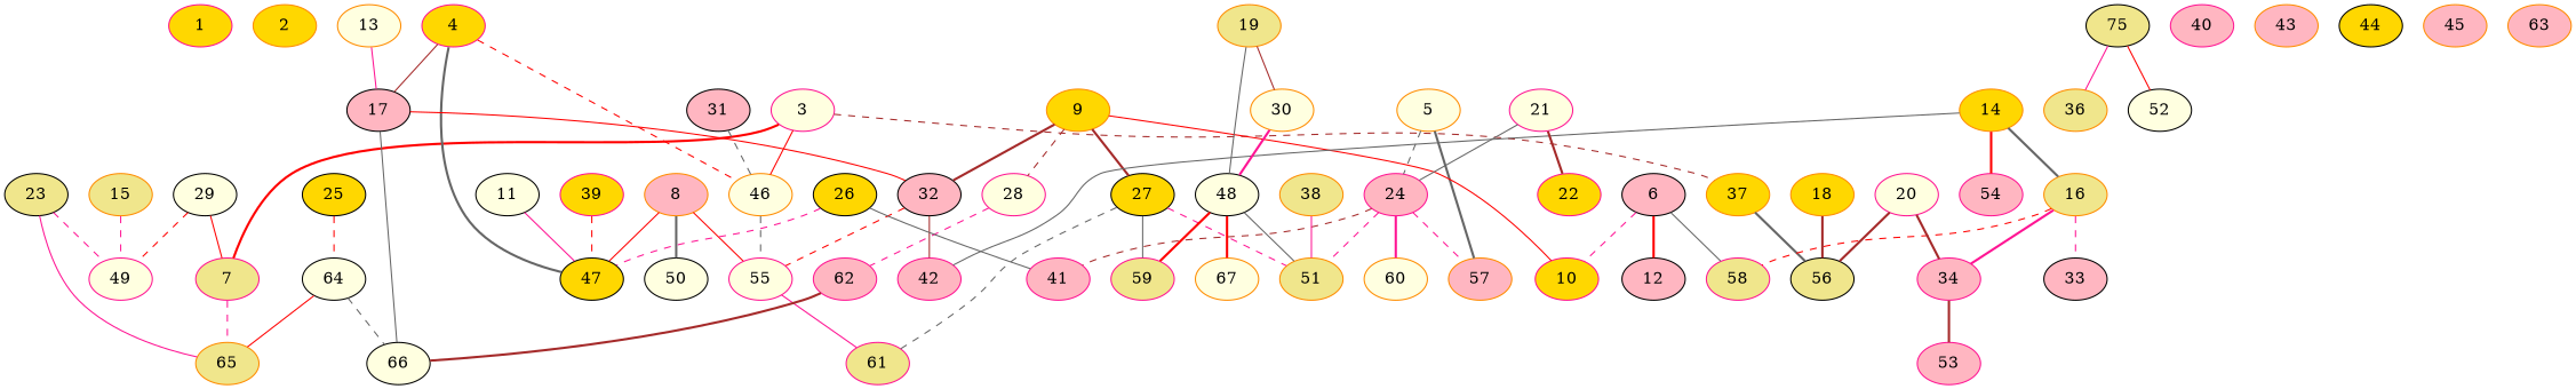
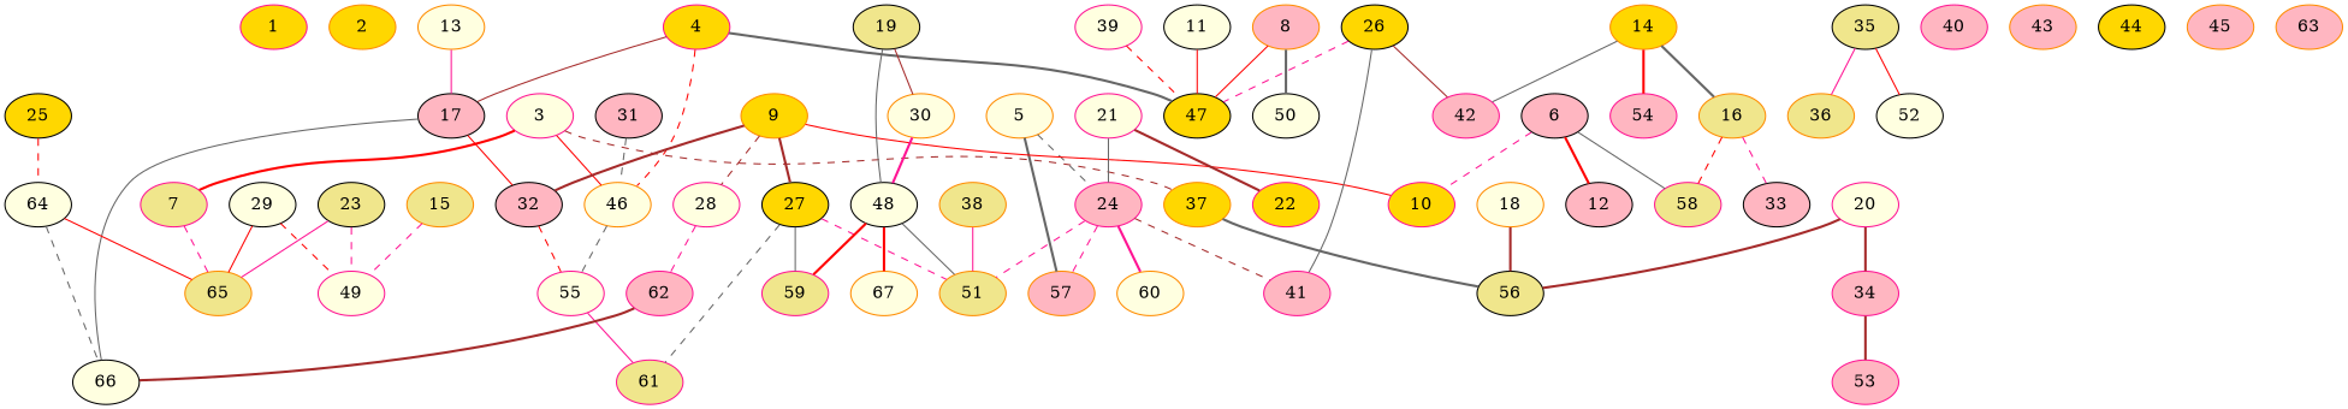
  graph {
    node [color=deeppink fillcolor=lightyellow style=filled]
    edge [color=red style=solid]
    1 [fillcolor=gold]
    2 [color=darkorange fillcolor=gold]
    3
    7 [fillcolor=khaki]
    37 [color=darkorange fillcolor=gold]
    46 [color=darkorange]
    65 [color=darkorange fillcolor=khaki]
    56 [color=black fillcolor=khaki]
    55
    4 [fillcolor=gold]
    17 [color=black fillcolor=lightpink]
    47 [color=black fillcolor=gold]
    32 [color=black fillcolor=lightpink]
    66 [color=black]
    24 [fillcolor=lightpink]
    5 [color=darkorange]
    57 [color=darkorange fillcolor=lightpink]
    41 [fillcolor=lightpink]
    51 [color=darkorange fillcolor=khaki]
    60 [color=darkorange]
    6 [color=black fillcolor=lightpink]
    10 [fillcolor=gold]
    12 [color=black fillcolor=lightpink]
    58 [fillcolor=khaki]
    8 [color=darkorange fillcolor=lightpink]
    50 [color=black]
    61 [fillcolor=khaki]
    9 [color=darkorange fillcolor=gold]
    27 [color=black fillcolor=gold]
    28
    59 [fillcolor=khaki]
    62 [fillcolor=lightpink]
    42 [fillcolor=lightpink]
    11 [color=black]
    13 [color=darkorange]
    14 [color=darkorange fillcolor=gold]
    16 [color=darkorange fillcolor=khaki]
    54 [fillcolor=lightpink]
    33 [color=black fillcolor=lightpink]
    34 [fillcolor=lightpink]
    15 [color=darkorange fillcolor=khaki]
    49
    53 [fillcolor=lightpink]
-   18 [color=darkorange fillcolor=gold]
-   19 [color=darkorange fillcolor=khaki]
+   18 [color=darkorange]
+   19 [color=black fillcolor=khaki]
    30 [color=darkorange]
    48 [color=black]
    67 [color=darkorange]
    20
    21
    22 [fillcolor=gold]
    23 [color=black fillcolor=khaki]
    25 [color=black fillcolor=gold]
    64 [color=black]
    26 [color=black fillcolor=gold]
    29 [color=black]
    31 [color=black fillcolor=lightpink]
-   35 [color=black fillcolor=khaki label=75]
+   35 [color=black fillcolor=khaki]
    36 [color=darkorange fillcolor=khaki]
    52 [color=black]
    38 [color=darkorange fillcolor=khaki]
-   39 [fillcolor=gold]
+   39
    40 [fillcolor=lightpink]
    43 [color=darkorange fillcolor=lightpink]
    44 [color=black fillcolor=gold]
    45 [color=darkorange fillcolor=lightpink]
    63 [color=darkorange fillcolor=lightpink]
    3 -- 7 [style=bold]
    3 -- 37 [color=brown style=dashed]
    3 -- 46
    7 -- 65 [color=deeppink style=dashed]
    37 -- 56 [color=gray40 style=bold]
    46 -- 55 [color=gray40 style=dashed]
    55 -- 61 [color=deeppink]
    4 -- 46 [style=dashed]
    4 -- 17 [color=brown]
    4 -- 47 [color=gray40 style=bold]
    17 -- 32
    17 -- 66 [color=gray40]
    32 -- 55 [style=dashed]
-   32 -- 42 [color=brown]
+   26 -- 42 [color=brown]
    24 -- 57 [color=deeppink style=dashed]
    24 -- 41 [color=brown style=dashed]
    24 -- 51 [color=deeppink style=dashed]
    24 -- 60 [color=deeppink style=bold]
    5 -- 24 [color=gray40 style=dashed]
    5 -- 57 [color=gray40 style=bold]
    6 -- 10 [color=deeppink style=dashed]
    6 -- 12 [style=bold]
    6 -- 58 [color=gray40]
-   8 -- 55
    8 -- 47
    8 -- 50 [color=gray40 style=bold]
    9 -- 32 [color=brown style=bold]
    9 -- 10
    9 -- 27 [color=brown style=bold]
    9 -- 28 [color=brown style=dashed]
    27 -- 51 [color=deeppink style=dashed]
    27 -- 61 [color=gray40 style=dashed]
    27 -- 59 [color=gray40]
    28 -- 62 [color=deeppink style=dashed]
    62 -- 66 [color=brown style=bold]
-   11 -- 47 [color=deeppink]
+   11 -- 47
    13 -- 17 [color=deeppink]
    14 -- 42 [color=gray40]
    14 -- 16 [color=gray40 style=bold]
    14 -- 54 [style=bold]
    16 -- 58 [style=dashed]
    16 -- 33 [color=deeppink style=dashed]
-   16 -- 34 [color=deeppink style=bold]
    34 -- 53 [color=brown style=bold]
    15 -- 49 [color=deeppink style=dashed]
    18 -- 56 [color=brown style=bold]
    19 -- 30 [color=brown]
    19 -- 48 [color=gray40]
    30 -- 48 [color=deeppink style=bold]
    48 -- 51 [color=gray40]
    48 -- 59 [style=bold]
    48 -- 67 [style=bold]
    20 -- 56 [color=brown style=bold]
    20 -- 34 [color=brown style=bold]
    21 -- 24 [color=gray40]
    21 -- 22 [color=brown style=bold]
    23 -- 65 [color=deeppink]
    23 -- 49 [color=deeppink style=dashed]
    25 -- 64 [style=dashed]
    64 -- 65
    64 -- 66 [color=gray40 style=dashed]
    26 -- 47 [color=deeppink style=dashed]
    26 -- 41 [color=gray40]
-   29 -- 7
+   29 -- 65
    29 -- 49 [style=dashed]
    31 -- 46 [color=gray40 style=dashed]
    35 -- 36 [color=deeppink]
    35 -- 52
    38 -- 51 [color=deeppink]
    39 -- 47 [style=dashed]
  }
